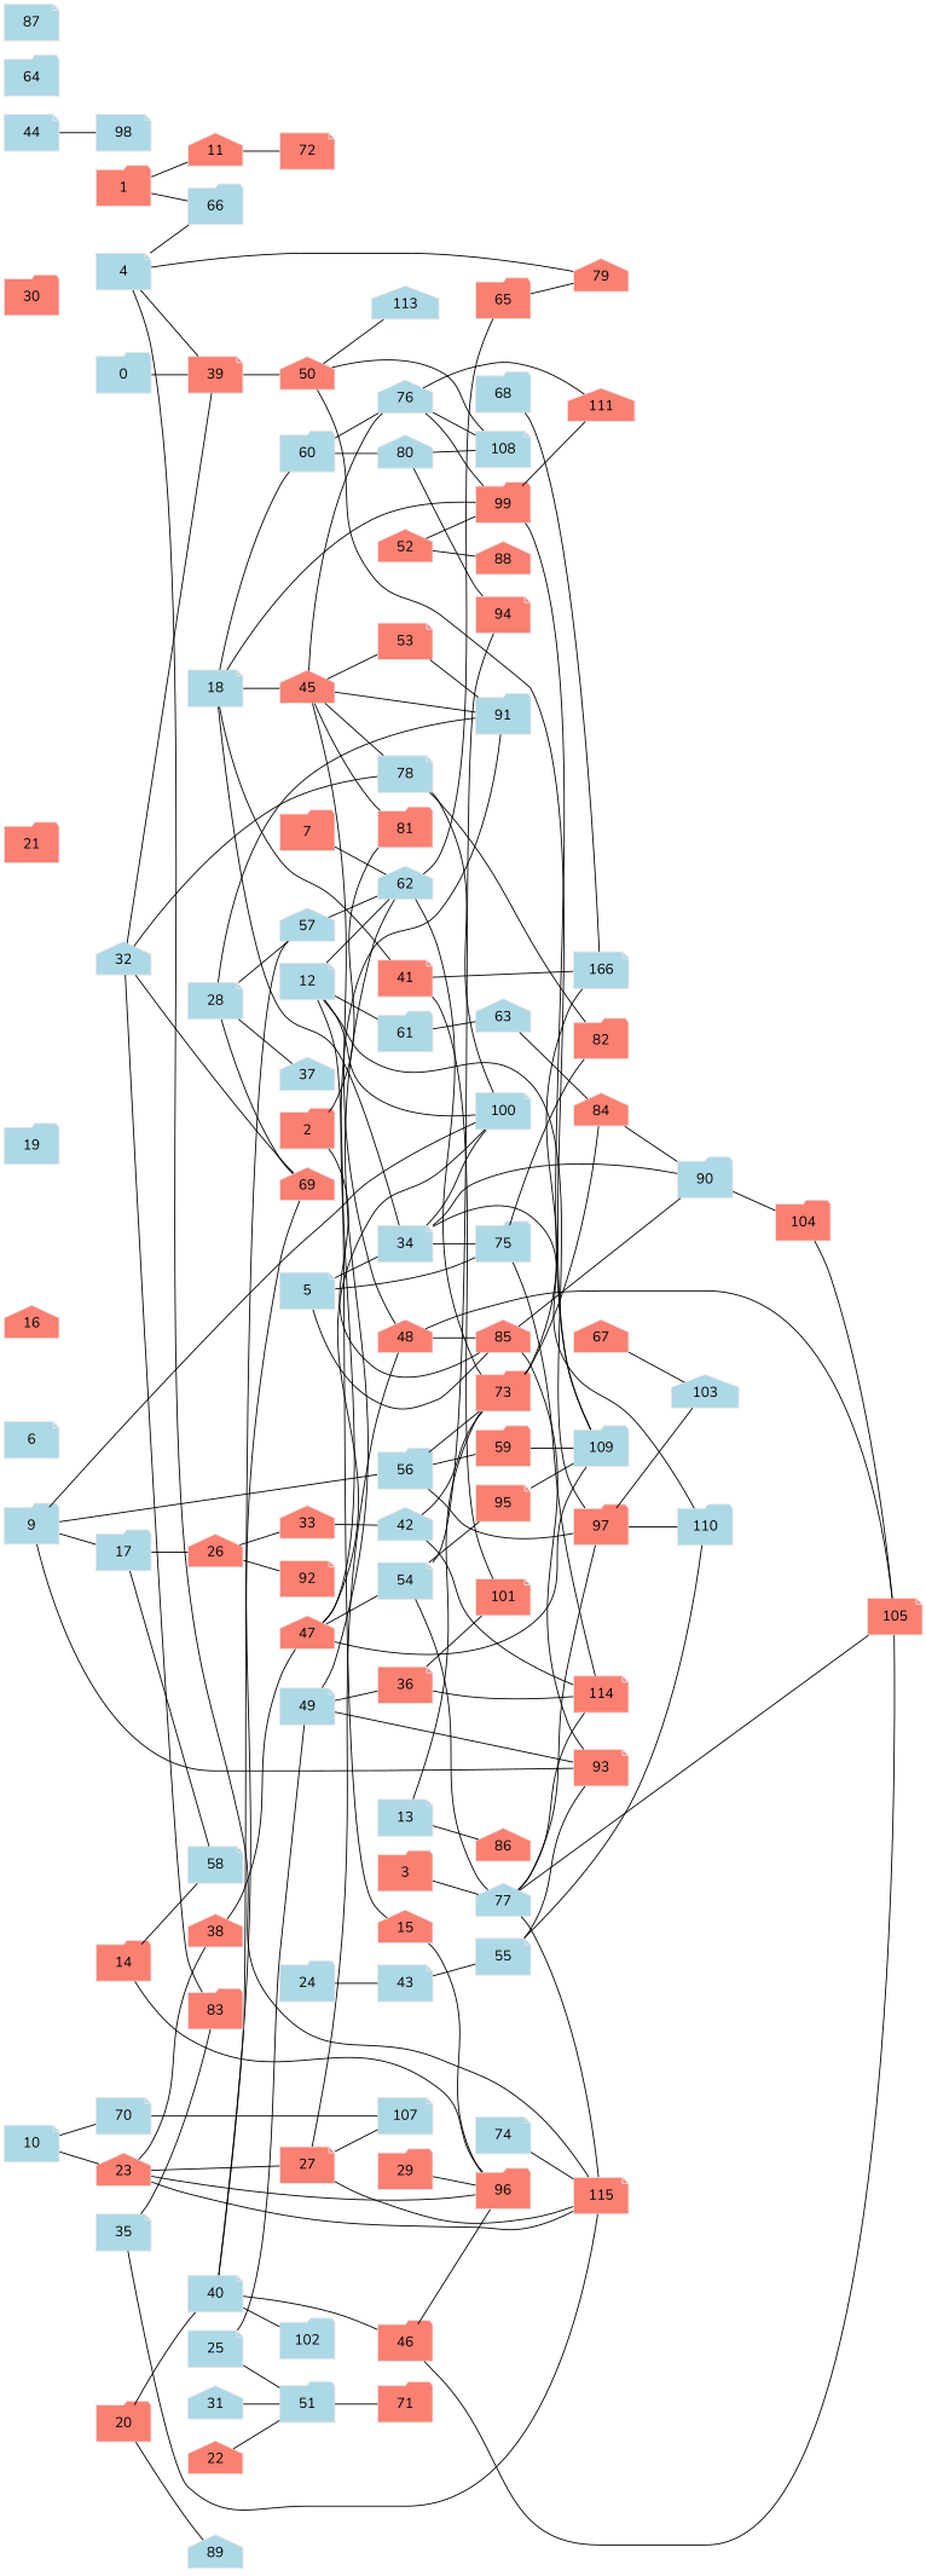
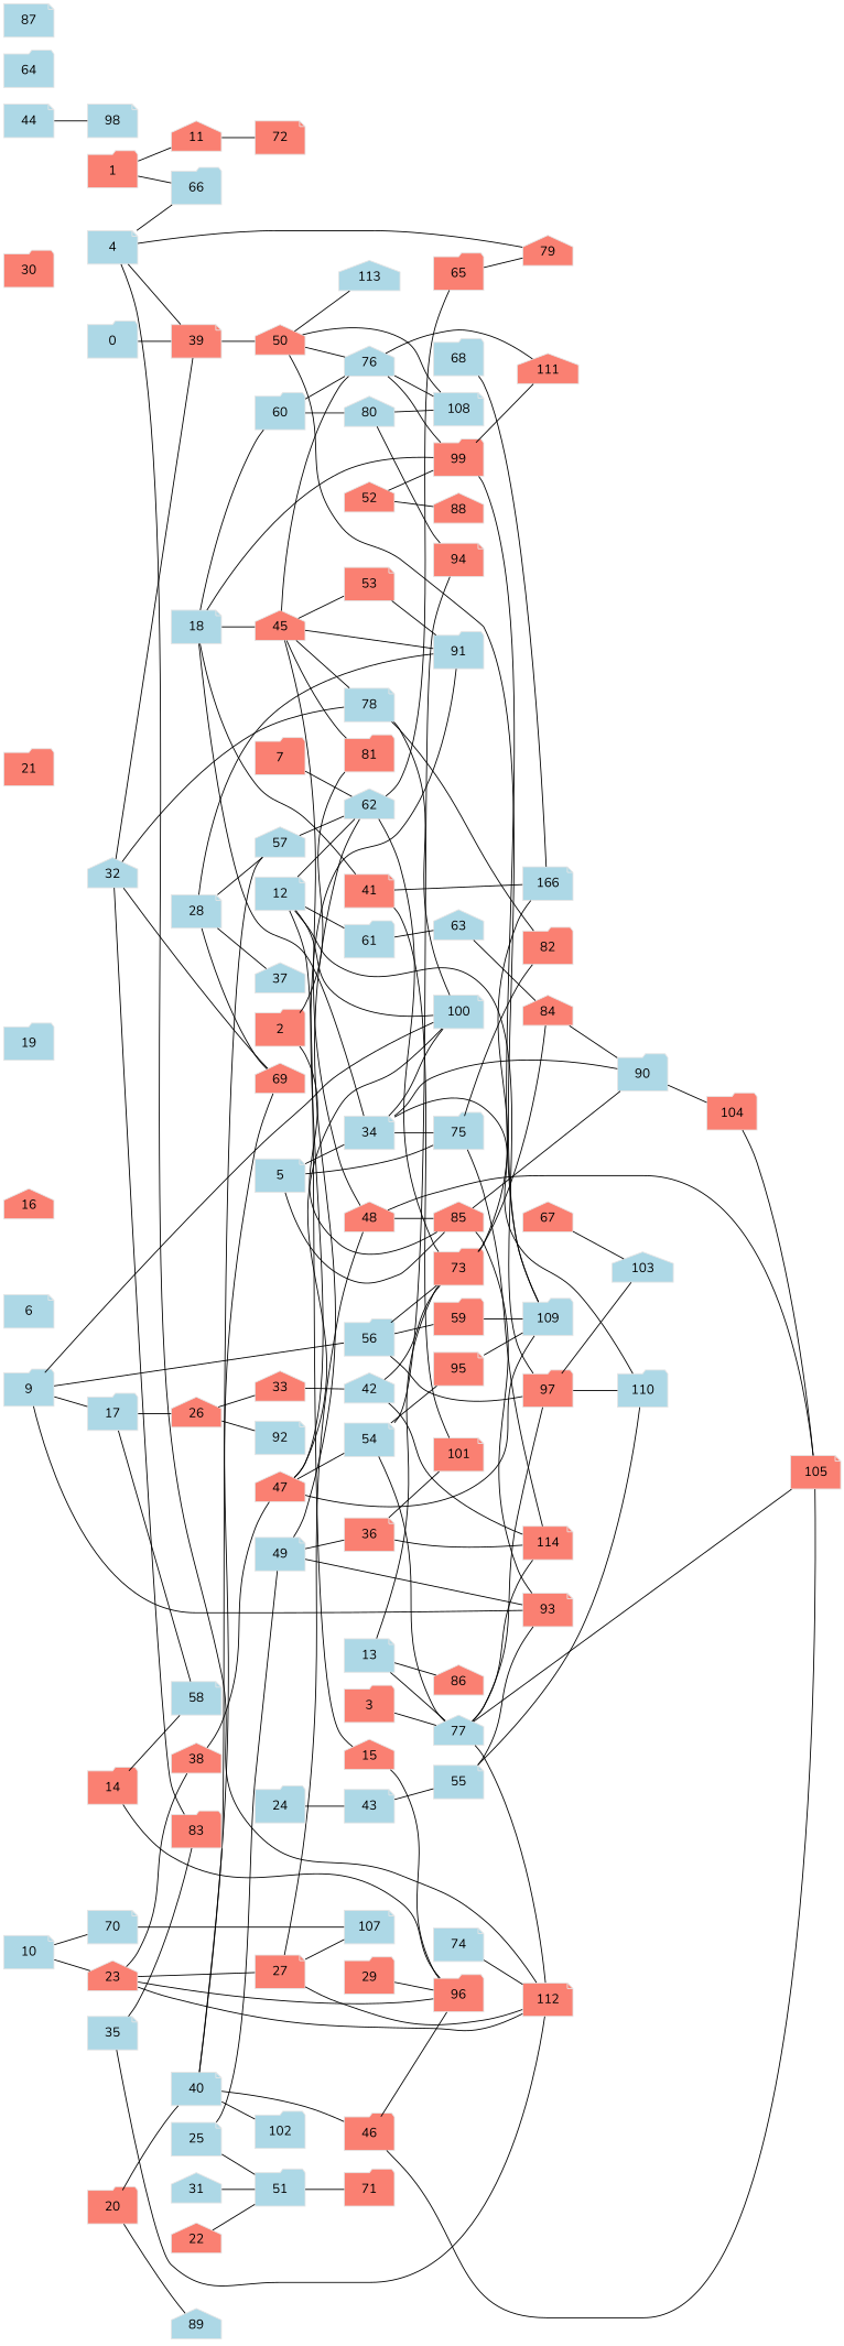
  graph {
    fontname=Nunito
    rankdir=LR
    node [color=gray90 fillcolor=lightblue fontname=Nunito shape=note style=filled]
    edge [fontname=Nunito]
    1 [fillcolor=salmon shape=folder]
    11 [fillcolor=salmon shape=house]
    66 [shape=folder]
    72 [fillcolor=salmon]
    2 [fillcolor=salmon shape=folder]
    81 [fillcolor=salmon shape=folder]
    85 [fillcolor=salmon shape=house]
    93 [fillcolor=salmon]
    90 [shape=folder]
    3 [fillcolor=salmon shape=folder]
    77 [shape=house]
-   112 [fillcolor=salmon label=115]
+   112 [fillcolor=salmon]
    97 [fillcolor=salmon shape=folder]
    114 [fillcolor=salmon]
    105 [fillcolor=salmon]
    4
    39 [fillcolor=salmon]
    79 [fillcolor=salmon shape=house]
    50 [fillcolor=salmon shape=house]
    5
    34
    75 [shape=folder]
    100
    110 [shape=folder]
    82 [fillcolor=salmon shape=folder]
    6
    7 [fillcolor=salmon shape=folder]
    62 [shape=house]
    73 [fillcolor=salmon shape=folder]
    65 [fillcolor=salmon shape=folder]
    n31 [label=0 shape=folder]
    9 [shape=folder]
    17 [shape=folder]
    56 [shape=folder]
    58
    26 [fillcolor=salmon shape=house]
    59 [fillcolor=salmon shape=folder]
    23 [fillcolor=salmon shape=house]
    10
    70
    96 [fillcolor=salmon shape=folder]
    27 [fillcolor=salmon]
    38 [fillcolor=salmon shape=house]
    107
    12
    15 [fillcolor=salmon shape=house]
    61 [shape=folder]
    63 [shape=house]
    103 [shape=house]
    13
    86 [fillcolor=salmon shape=house]
    n52 [label=166]
    84 [fillcolor=salmon shape=house]
    14 [fillcolor=salmon shape=folder]
    16 [fillcolor=salmon shape=house]
    33 [fillcolor=salmon shape=house]
-   92 [fillcolor=salmon]
+   92
    18
    41 [fillcolor=salmon]
    45 [fillcolor=salmon shape=house]
    60 [shape=folder]
    99 [fillcolor=salmon shape=folder]
    101 [fillcolor=salmon]
    48 [fillcolor=salmon shape=house]
    91 [shape=folder]
    78
    53 [fillcolor=salmon]
    76 [shape=house]
    80 [shape=house]
    109 [shape=folder]
    111 [fillcolor=salmon shape=house]
    19 [shape=folder]
    20 [fillcolor=salmon shape=folder]
    40
    89 [shape=house]
    57 [shape=house]
    69 [fillcolor=salmon shape=house]
    46 [fillcolor=salmon shape=folder]
    102 [shape=folder]
    21 [fillcolor=salmon shape=folder]
    22 [fillcolor=salmon shape=house]
    51 [shape=folder]
    71 [fillcolor=salmon shape=folder]
    47 [fillcolor=salmon shape=house]
    24 [shape=folder]
    43
    55
    25
    49
    36 [fillcolor=salmon]
    42 [shape=house]
    37 [shape=house]
    28
    29 [fillcolor=salmon shape=folder]
    30 [fillcolor=salmon shape=folder]
    31 [shape=house]
    32 [shape=house]
    83 [fillcolor=salmon shape=folder]
    104 [fillcolor=salmon shape=folder]
    35
    54
    108
    113 [shape=house]
    44
    98
    94 [fillcolor=salmon]
    95 [fillcolor=salmon]
    52 [fillcolor=salmon shape=house]
    88 [fillcolor=salmon shape=house]
    64 [shape=folder]
    67 [fillcolor=salmon shape=house]
    68 [shape=folder]
    74
    87
    1 -- 11
    1 -- 66
    11 -- 72
    2 -- 81
    2 -- 85
    85 -- 93
    85 -- 90
    90 -- 104
    3 -- 77
    77 -- 112
    77 -- 97
    77 -- 114
    77 -- 105
    97 -- 110
    97 -- 103
    4 -- 66
    4 -- 112
    4 -- 39
    4 -- 79
    39 -- 50
+   50 -- 76
    50 -- 109
    50 -- 108
    50 -- 113
    5 -- 85
    5 -- 34
    5 -- 75
    34 -- 90
    34 -- 75
    34 -- 100
    34 -- 110
    75 -- 114
    75 -- 82
    7 -- 62
    62 -- 73
    62 -- 65
    73 -- n52
    73 -- 84
    65 -- 79
    n31 -- 39
    9 -- 93
    9 -- 100
    9 -- 17
    9 -- 56
    17 -- 58
    17 -- 26
    56 -- 97
    56 -- 73
    56 -- 59
    26 -- 33
    26 -- 92
    59 -- 109
    23 -- 112
    23 -- 96
    23 -- 27
    23 -- 38
    10 -- 23
    10 -- 70
    70 -- 107
    27 -- 112
    27 -- 107
    27 -- 48
    38 -- 47
    12 -- 97
    12 -- 100
    12 -- 62
    12 -- 15
    12 -- 61
    15 -- 96
    61 -- 63
    63 -- 84
+   13 -- 77
    13 -- 73
    13 -- 86
    84 -- 90
    14 -- 58
    14 -- 96
    33 -- 42
    18 -- 34
    18 -- 41
    18 -- 45
    18 -- 60
    18 -- 99
    41 -- n52
    41 -- 101
    45 -- 81
    45 -- 48
    45 -- 91
    45 -- 78
    45 -- 53
    45 -- 76
    60 -- 76
    60 -- 80
    99 -- 109
    99 -- 111
    48 -- 85
    48 -- 105
    78 -- 100
    78 -- 82
    53 -- 91
    76 -- 99
    76 -- 111
    76 -- 108
    80 -- 108
    80 -- 94
    20 -- 40
    20 -- 89
    40 -- 57
    40 -- 69
    40 -- 46
    40 -- 102
    57 -- 62
    46 -- 105
    46 -- 96
    22 -- 51
    51 -- 71
    47 -- 100
    47 -- 91
    47 -- 109
    47 -- 54
    24 -- 43
    43 -- 55
    55 -- 93
    55 -- 110
    25 -- 51
    25 -- 49
    49 -- 93
    49 -- 62
    49 -- 36
    36 -- 114
    36 -- 101
    42 -- 114
    42 -- 73
    28 -- 91
    28 -- 57
    28 -- 69
    28 -- 37
    29 -- 96
    31 -- 51
    32 -- 39
    32 -- 78
    32 -- 69
    32 -- 83
    104 -- 105
    35 -- 112
    35 -- 83
    54 -- 77
    54 -- 94
    54 -- 95
    44 -- 98
    95 -- 109
    52 -- 99
    52 -- 88
    67 -- 103
    68 -- n52
    74 -- 112
  }
